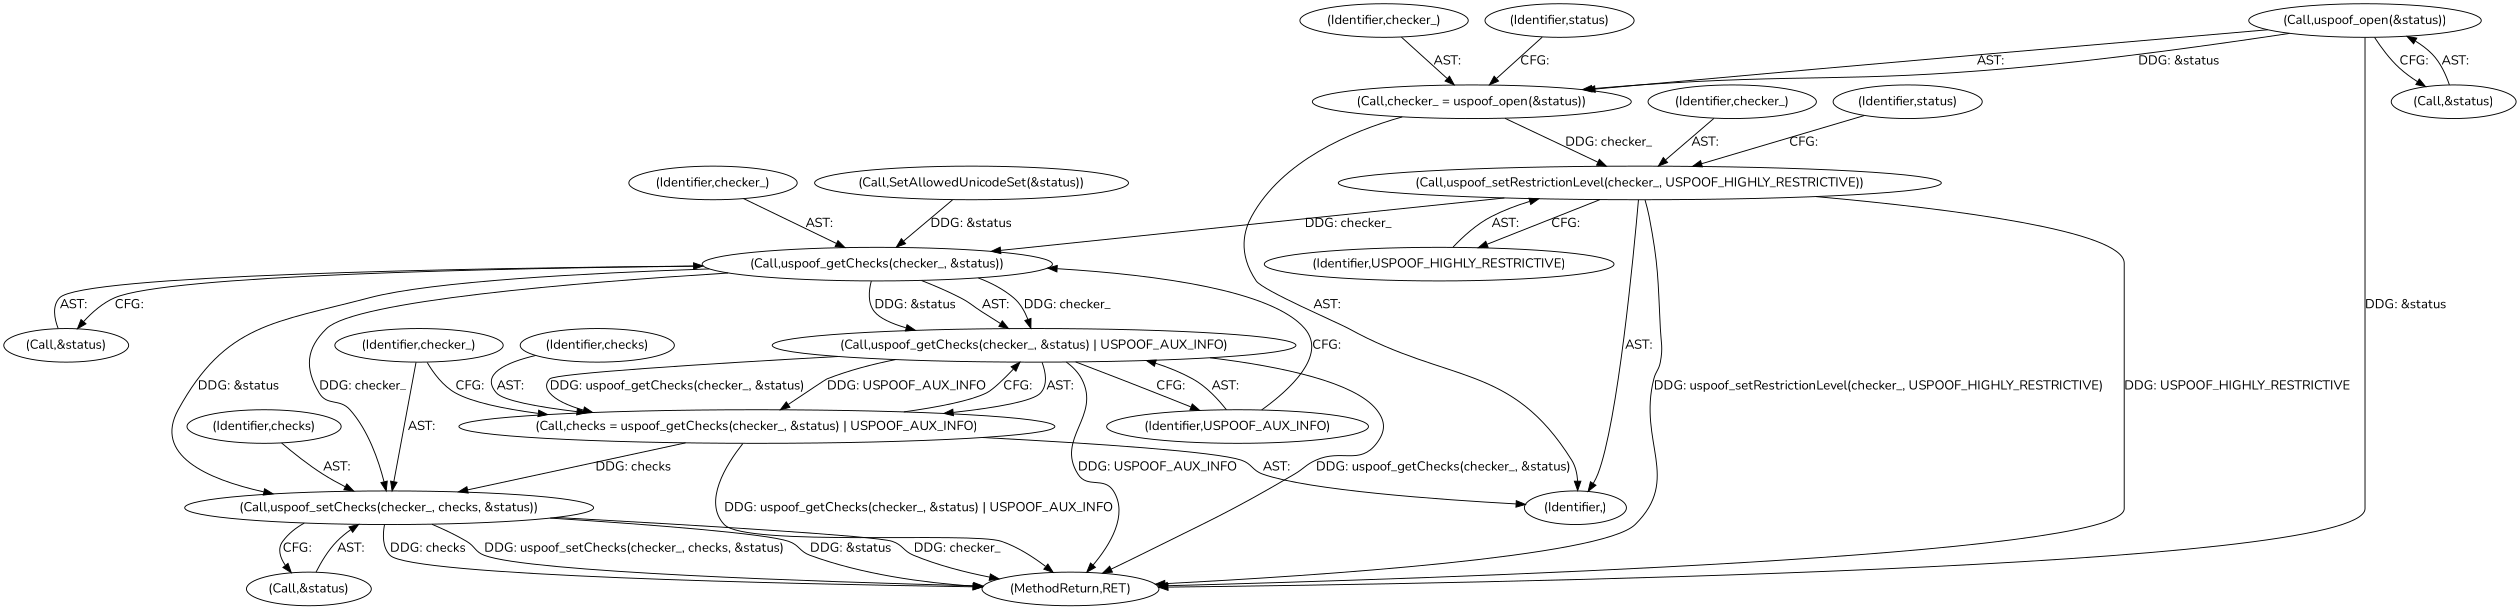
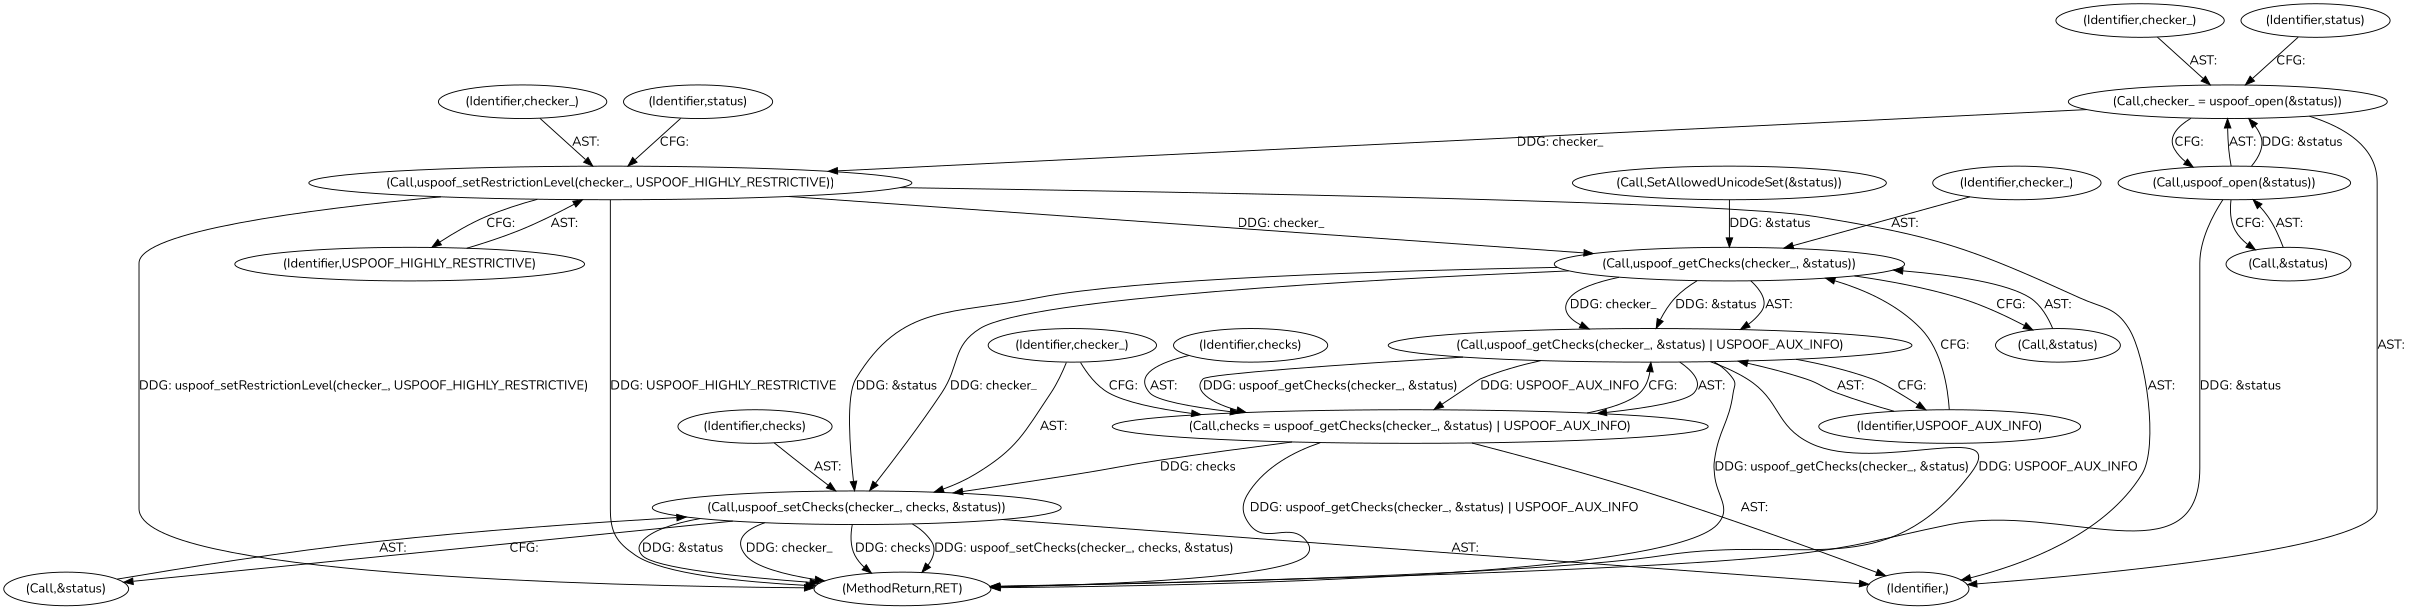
  digraph {
    fontname=Nunito
    node [fontname=Nunito]
    edge [fontname=Nunito]
    n1 [label="(Call,checker_ = uspoof_open(&status))"]
    n2 [label="(Call,uspoof_open(&status))"]
    n3 [label="(Call,uspoof_setRestrictionLevel(checker_, USPOOF_HIGHLY_RESTRICTIVE))"]
    n4 [label="(Identifier,)"]
    n5 [label="(MethodReturn,RET)"]
    n6 [label="(Call,&status)"]
    n7 [label="(Call,uspoof_getChecks(checker_, &status))"]
    n8 [label="(Identifier,USPOOF_HIGHLY_RESTRICTIVE)"]
    n9 [label="(Call,SetAllowedUnicodeSet(&status))"]
    n10 [label="(Call,uspoof_getChecks(checker_, &status) | USPOOF_AUX_INFO)"]
    n11 [label="(Call,uspoof_setChecks(checker_, checks, &status))"]
    n12 [label="(Call,&status)"]
    n13 [label="(Call,checks = uspoof_getChecks(checker_, &status) | USPOOF_AUX_INFO)"]
    n14 [label="(Identifier,USPOOF_AUX_INFO)"]
    n15 [label="(Call,&status)"]
    n16 [label="(Identifier,status)"]
    n17 [label="(Identifier,checker_)"]
    n18 [label="(Identifier,checks)"]
    n19 [label="(Identifier,checker_)"]
    n20 [label="(Identifier,checks)"]
    n21 [label="(Identifier,checker_)"]
    n22 [label="(Identifier,checker_)"]
    n23 [label="(Identifier,status)"]
+   n1 -> n2 [label="CFG: "]
    n1 -> n3 [label="DDG: checker_"]
    n1 -> n4 [label="AST: "]
    n2 -> n1 [label="AST: "]
    n2 -> n1 [label="DDG: &status"]
    n2 -> n5 [label="DDG: &status"]
    n2 -> n6 [label="CFG: "]
    n3 -> n4 [label="AST: "]
    n3 -> n5 [label="DDG: USPOOF_HIGHLY_RESTRICTIVE"]
    n3 -> n5 [label="DDG: uspoof_setRestrictionLevel(checker_, USPOOF_HIGHLY_RESTRICTIVE)"]
    n3 -> n7 [label="DDG: checker_"]
    n3 -> n8 [label="CFG: "]
    n6 -> n2 [label="AST: "]
    n7 -> n10 [label="AST: "]
    n7 -> n10 [label="DDG: checker_"]
    n7 -> n10 [label="DDG: &status"]
    n7 -> n11 [label="DDG: checker_"]
    n7 -> n11 [label="DDG: &status"]
    n7 -> n12 [label="CFG: "]
    n8 -> n3 [label="AST: "]
    n9 -> n7 [label="DDG: &status"]
    n10 -> n5 [label="DDG: uspoof_getChecks(checker_, &status)"]
    n10 -> n5 [label="DDG: USPOOF_AUX_INFO"]
    n10 -> n13 [label="AST: "]
    n10 -> n13 [label="DDG: uspoof_getChecks(checker_, &status)"]
    n10 -> n13 [label="DDG: USPOOF_AUX_INFO"]
    n10 -> n14 [label="CFG: "]
+   n11 -> n4 [label="AST: "]
    n11 -> n5 [label="DDG: &status"]
    n11 -> n5 [label="DDG: checker_"]
    n11 -> n5 [label="DDG: checks"]
    n11 -> n5 [label="DDG: uspoof_setChecks(checker_, checks, &status)"]
    n11 -> n15 [label="CFG: "]
    n12 -> n7 [label="AST: "]
    n13 -> n4 [label="AST: "]
    n13 -> n5 [label="DDG: uspoof_getChecks(checker_, &status) | USPOOF_AUX_INFO"]
    n13 -> n10 [label="CFG: "]
    n13 -> n11 [label="DDG: checks"]
    n14 -> n7 [label="CFG: "]
    n14 -> n10 [label="AST: "]
    n15 -> n11 [label="AST: "]
    n16 -> n3 [label="CFG: "]
    n17 -> n1 [label="AST: "]
    n18 -> n11 [label="AST: "]
    n19 -> n7 [label="AST: "]
    n20 -> n13 [label="AST: "]
    n21 -> n11 [label="AST: "]
    n21 -> n13 [label="CFG: "]
    n22 -> n3 [label="AST: "]
    n23 -> n1 [label="CFG: "]
  }
